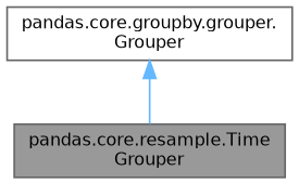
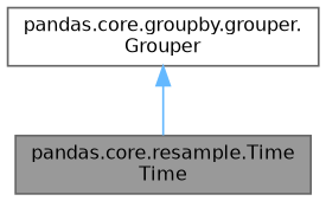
  digraph {
    node [color=gray40 fontname=Helvetica fontsize=10 shape=box style=filled]
-   n1 [fillcolor=grey60 fontcolor=black height=0.2 label="pandas.core.resample.Time\lGrouper" width=0.4]
+   n1 [fillcolor=grey60 fontcolor=black height=0.2 label="pandas.core.resample.Time\lTime" width=0.4]
    n2 [fillcolor=white height=0.2 label="pandas.core.groupby.grouper.\lGrouper" width=0.4]
    n2 -> n1 [color=steelblue1 dir=back fontname=Helvetica fontsize=10 labelfontname=Helvetica labelfontsize=10 style=solid]
  }
